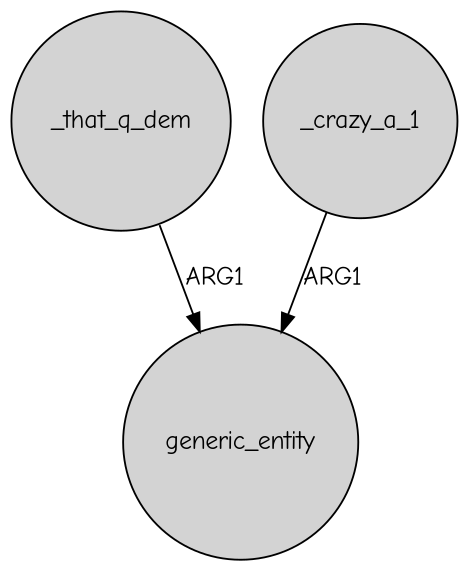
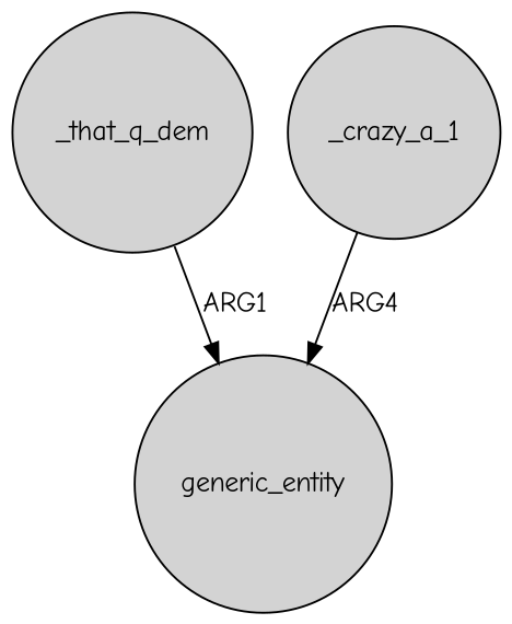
  digraph {
    fontname="Comic Neue"
    node [fontname="Comic Neue" shape=circle style=filled]
    edge [fontname="Comic Neue"]
    _that_q_dem
    generic_entity
    _crazy_a_1
    _that_q_dem -> generic_entity [label=ARG1]
-   _crazy_a_1 -> generic_entity [label=ARG1]
+   _crazy_a_1 -> generic_entity [label=ARG4]
  }
